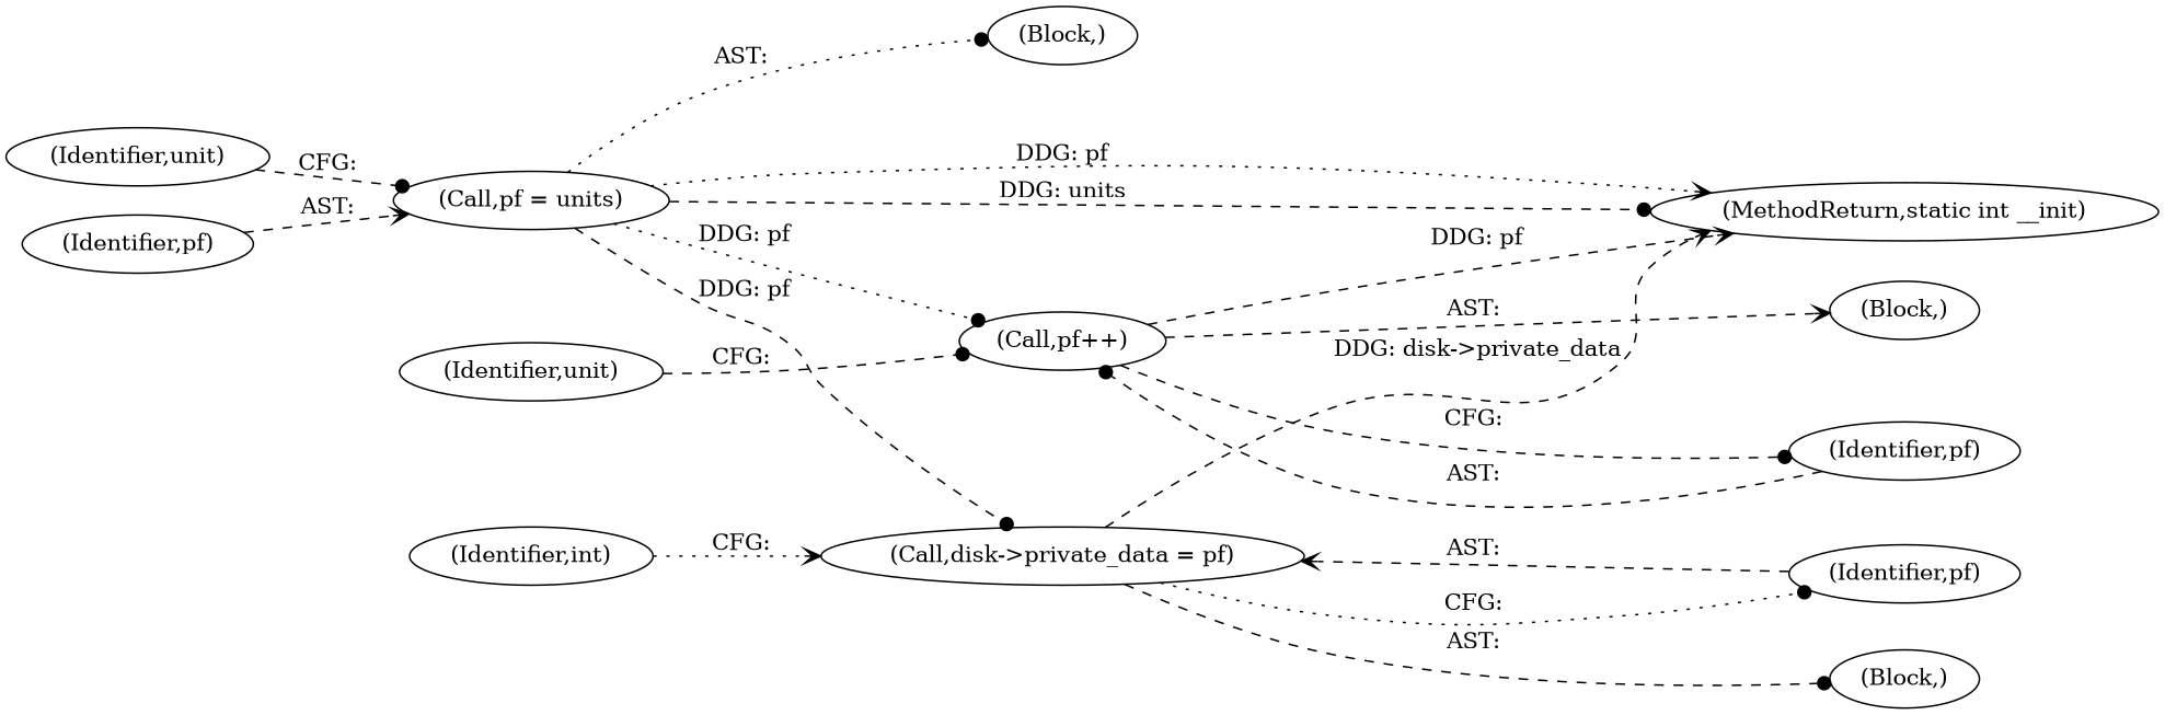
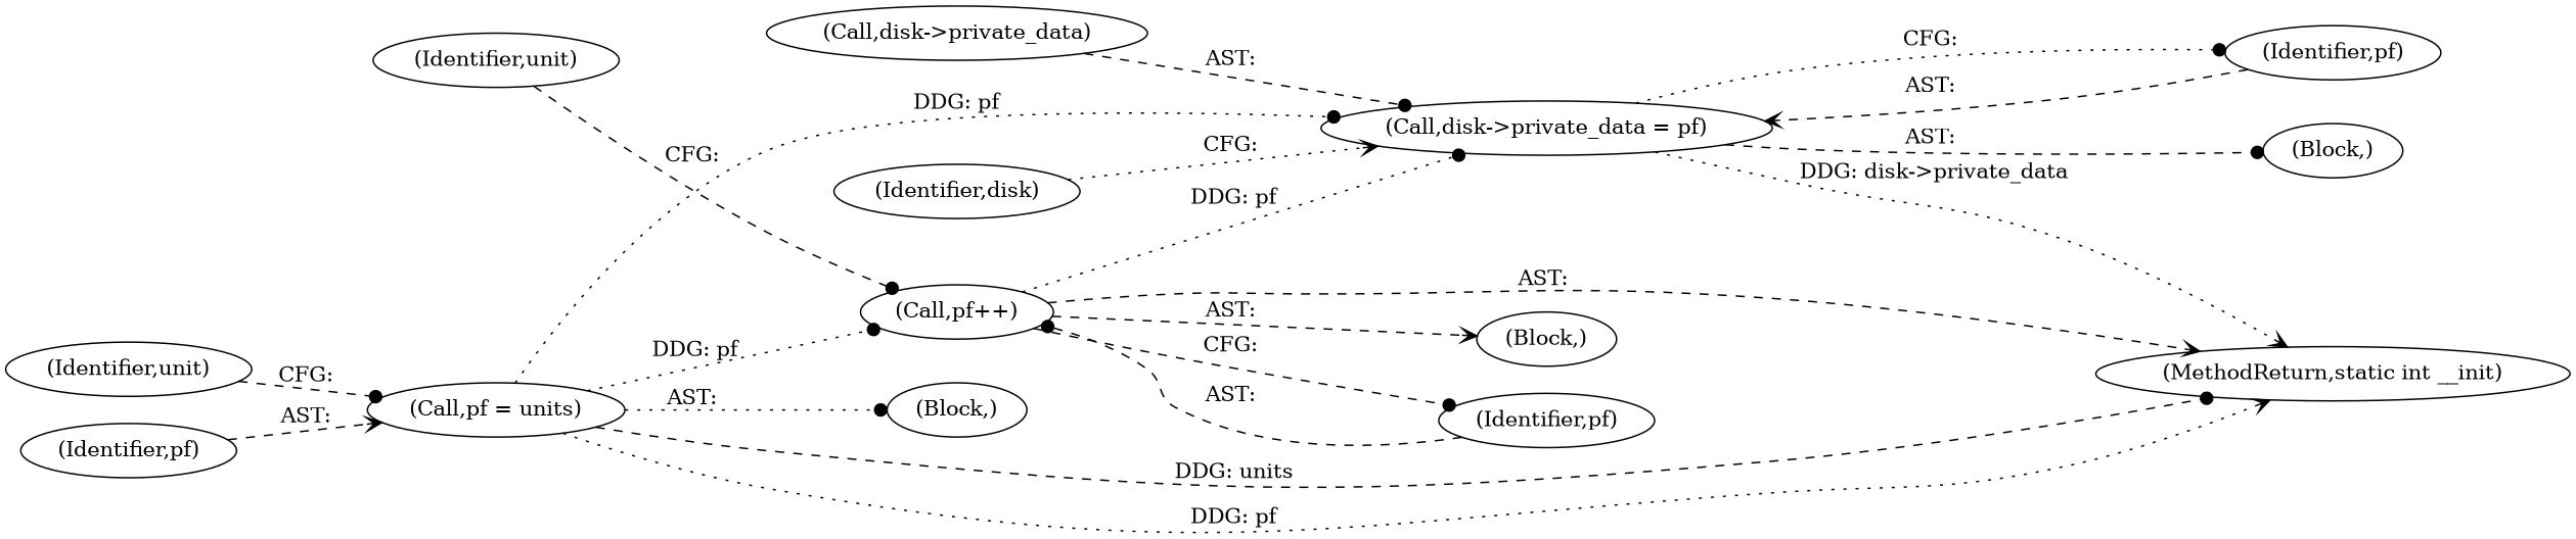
  digraph {
    rankdir=LR
    edge [arrowhead=dot style=dashed]
    n1 [label="(Call,disk->private_data = pf)"]
    n2 [label="(Identifier,pf)"]
    n3 [label="(MethodReturn,static int __init)"]
    n4 [label="(Block,)"]
    n5 [label="(Call,pf = units)"]
    n6 [label="(Call,pf++)"]
    n7 [label="(Block,)"]
    n8 [label="(Block,)"]
    n9 [label="(Identifier,pf)"]
    n10 [label="(Identifier,unit)"]
-   n11 [label="(Identifier,int)"]
+   n11 [label="(Identifier,disk)"]
    n12 [label="(Identifier,unit)"]
    n13 [label="(Identifier,pf)"]
+   n14 [label="(Call,disk->private_data)"]
    n1 -> n2 [label="CFG: " style=dotted]
-   n1 -> n3 [arrowhead=vee label="DDG: disk->private_data"]
+   n1 -> n3 [arrowhead=vee label="DDG: disk->private_data" style=dotted]
    n1 -> n4 [label="AST: "]
    n2 -> n1 [arrowhead=vee label="AST: "]
-   n5 -> n1 [label="DDG: pf"]
+   n5 -> n1 [label="DDG: pf" style=dotted]
    n5 -> n3 [label="DDG: units"]
    n5 -> n3 [arrowhead=vee label="DDG: pf" style=dotted]
    n5 -> n6 [label="DDG: pf" style=dotted]
    n5 -> n7 [label="AST: " style=dotted]
-   n6 -> n3 [arrowhead=vee label="DDG: pf"]
+   n6 -> n1 [label="DDG: pf" style=dotted]
+   n6 -> n3 [arrowhead=vee label="AST: "]
    n6 -> n8 [arrowhead=vee label="AST: "]
    n6 -> n9 [label="CFG: "]
    n9 -> n6 [label="AST: "]
    n10 -> n5 [label="CFG: "]
    n11 -> n1 [arrowhead=vee label="CFG: " style=dotted]
    n12 -> n6 [label="CFG: "]
    n13 -> n5 [arrowhead=vee label="AST: "]
+   n14 -> n1 [label="AST: "]
  }
